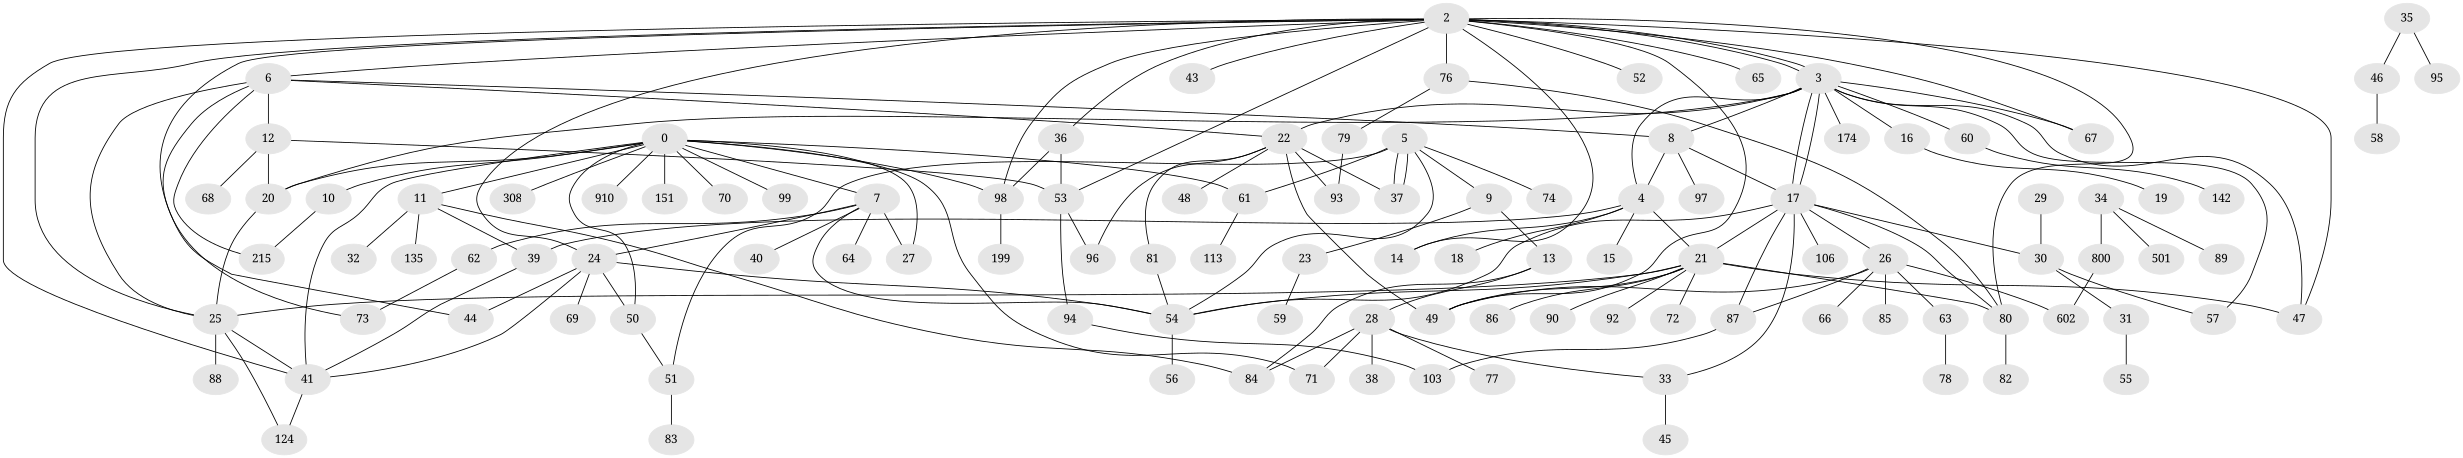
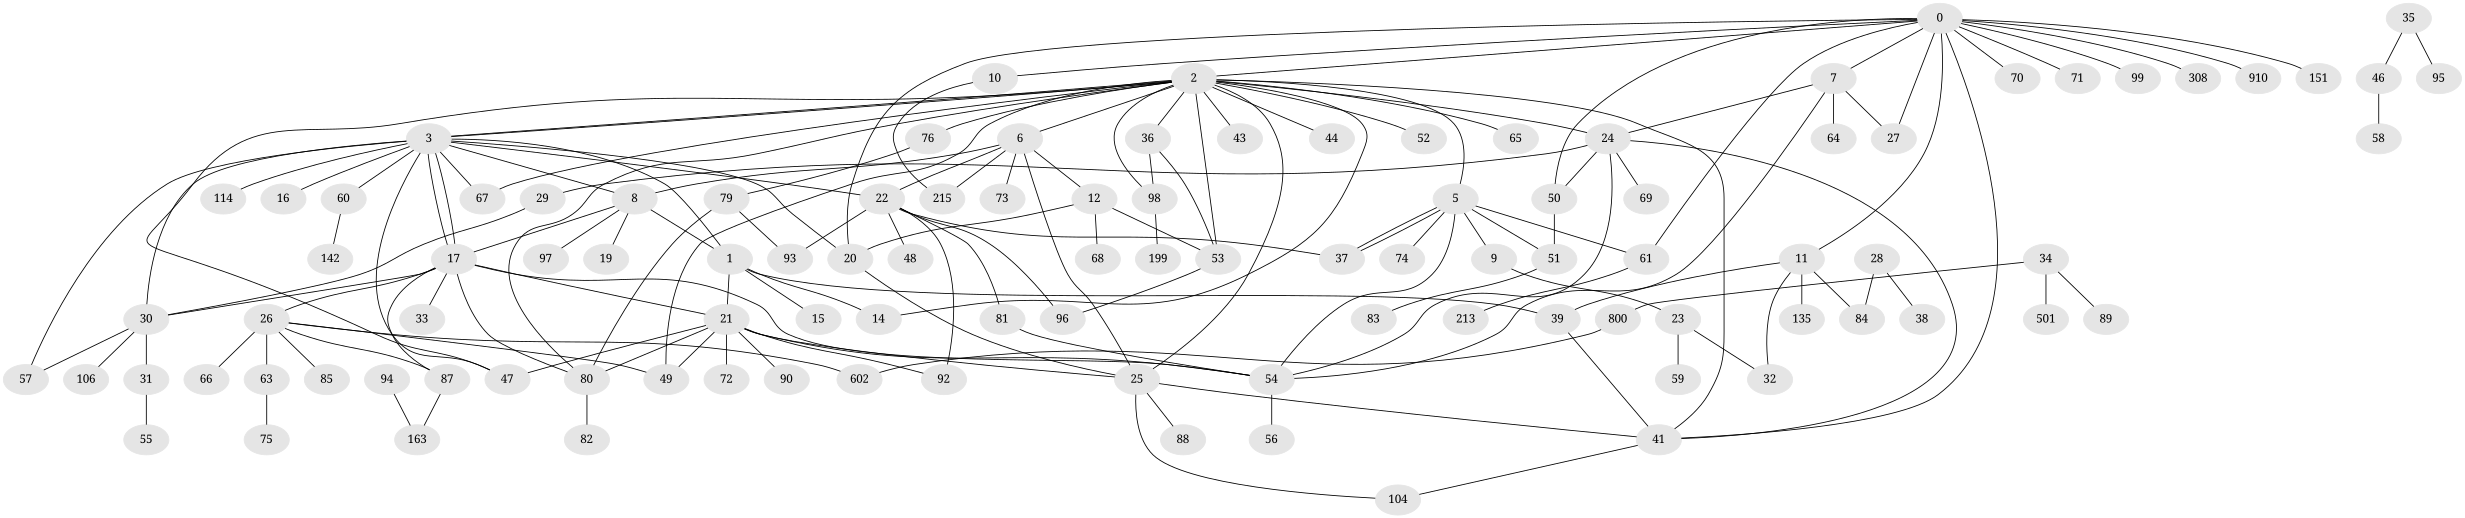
  graph {
    fontname="Noto Serif"
    node [color=gray90 fontname="Noto Serif" style=filled]
    edge [fontname="Noto Serif"]
    n1 [label=0]
    2
    7
    10
    11
    20
    27
    41
    50
    61
    70
    71
    99
    n14 [label=308]
    n15 [label=910]
    n16 [label=151]
    3
    5
    6
    14
    24
    25
    36
    43
    44
    47
    49
    52
    53
    65
    67
    76
    80
    98
    54
-   40
-   62
    64
    n39 [label=215]
    39
    32
    84
    n43 [label=135]
-   104 [label=124]
+   104
    51
-   113
-   4
+   113 [label=213]
+   4 [label=1]
    8
    16
    17
    22
    30
    57
    60
-   114 [label=174]
+   114
    15
-   18
    21
    9
    37
    74
    12
    73
    29
    69
    88
    96
    94
    79
    82
    n71 [label=199]
    19
    97
    26
    33
    87
    92
    48
    81
    93
    31
    106
    35
    46
    95
    n86 [label=142]
    72
-   86
    90
-   13
    23
    83
    56
    68
    28
    59
    38
-   77
    63
    66
    85
    n102 [label=602]
-   45
-   103
+   103 [label=163]
    34
    89
    n107 [label=800]
    n108 [label=501]
-   78
+   78 [label=75]
    55
    58
-   n1 -- 98
+   n1 -- 2
    n1 -- 7
    n1 -- 10
    n1 -- 11
    n1 -- 20
    n1 -- 27
    n1 -- 41
    n1 -- 50
    n1 -- 61
    n1 -- 70
    n1 -- 71
    n1 -- 99
    n1 -- n14
    n1 -- n15
    n1 -- n16
    2 -- 41
    2 -- 3
    2 -- 3
+   2 -- 5
    2 -- 6
    2 -- 14
    2 -- 24
    2 -- 25
    2 -- 36
    2 -- 43
    2 -- 44
    2 -- 47
    2 -- 49
    2 -- 52
    2 -- 53
    2 -- 65
    2 -- 67
    2 -- 76
    2 -- 80
    2 -- 98
    7 -- 27
    7 -- 24
    7 -- 54
-   7 -- 40
-   7 -- 62
    7 -- 64
    10 -- n39
    11 -- 39
    11 -- 32
    11 -- 84
    11 -- n43
    20 -- 25
    41 -- 104
    50 -- 51
    61 -- 113
    3 -- 20
    3 -- 47
    3 -- 67
    3 -- 4
    3 -- 8
    3 -- 16
    3 -- 17
    3 -- 17
    3 -- 22
+   3 -- 30
    3 -- 57
    3 -- 60
    3 -- 114
    5 -- 61
    5 -- 54
    5 -- 51
    5 -- 9
    5 -- 37
    5 -- 37
    5 -- 74
    6 -- 25
    6 -- n39
    6 -- 8
    6 -- 22
    6 -- 12
    6 -- 73
    24 -- 41
    24 -- 50
    24 -- 54
-   24 -- 44
+   24 -- 29
    24 -- 69
    25 -- 41
    25 -- 104
    25 -- 88
    36 -- 53
    36 -- 98
    53 -- 96
-   53 -- 94
-   76 -- 80
+   79 -- 80
    76 -- 79
    80 -- 82
    98 -- n71
    54 -- 56
-   62 -- 73
    39 -- 41
    51 -- 83
    4 -- 14
    4 -- 39
    4 -- 15
-   4 -- 18
    4 -- 21
    8 -- 4
    8 -- 17
-   16 -- 19
+   8 -- 19
    8 -- 97
    17 -- 80
    17 -- 54
    17 -- 30
    17 -- 21
    17 -- 26
    17 -- 33
    17 -- 87
    22 -- 37
    22 -- 96
-   22 -- 49
+   22 -- 92
    22 -- 48
    22 -- 81
    22 -- 93
    30 -- 57
    30 -- 31
-   17 -- 106
+   30 -- 106
    60 -- n86
    21 -- 25
    21 -- 47
    21 -- 49
    21 -- 80
    21 -- 54
    21 -- 92
    21 -- 72
-   21 -- 86
    21 -- 90
-   9 -- 13
    9 -- 23
    12 -- 20
    12 -- 53
    12 -- 68
    29 -- 30
    94 -- 103
    79 -- 93
    26 -- 49
    26 -- 87
    26 -- 63
    26 -- 66
    26 -- 85
    26 -- n102
-   33 -- 45
    87 -- 103
    81 -- 54
    31 -- 55
    35 -- 46
    35 -- 95
    46 -- 58
-   13 -- 84
-   13 -- 28
+   23 -- 32
    23 -- 59
-   28 -- 71
    28 -- 84
-   28 -- 33
    28 -- 38
-   28 -- 77
    63 -- 78
    34 -- 89
    34 -- n107
    34 -- n108
    n107 -- n102
  }
